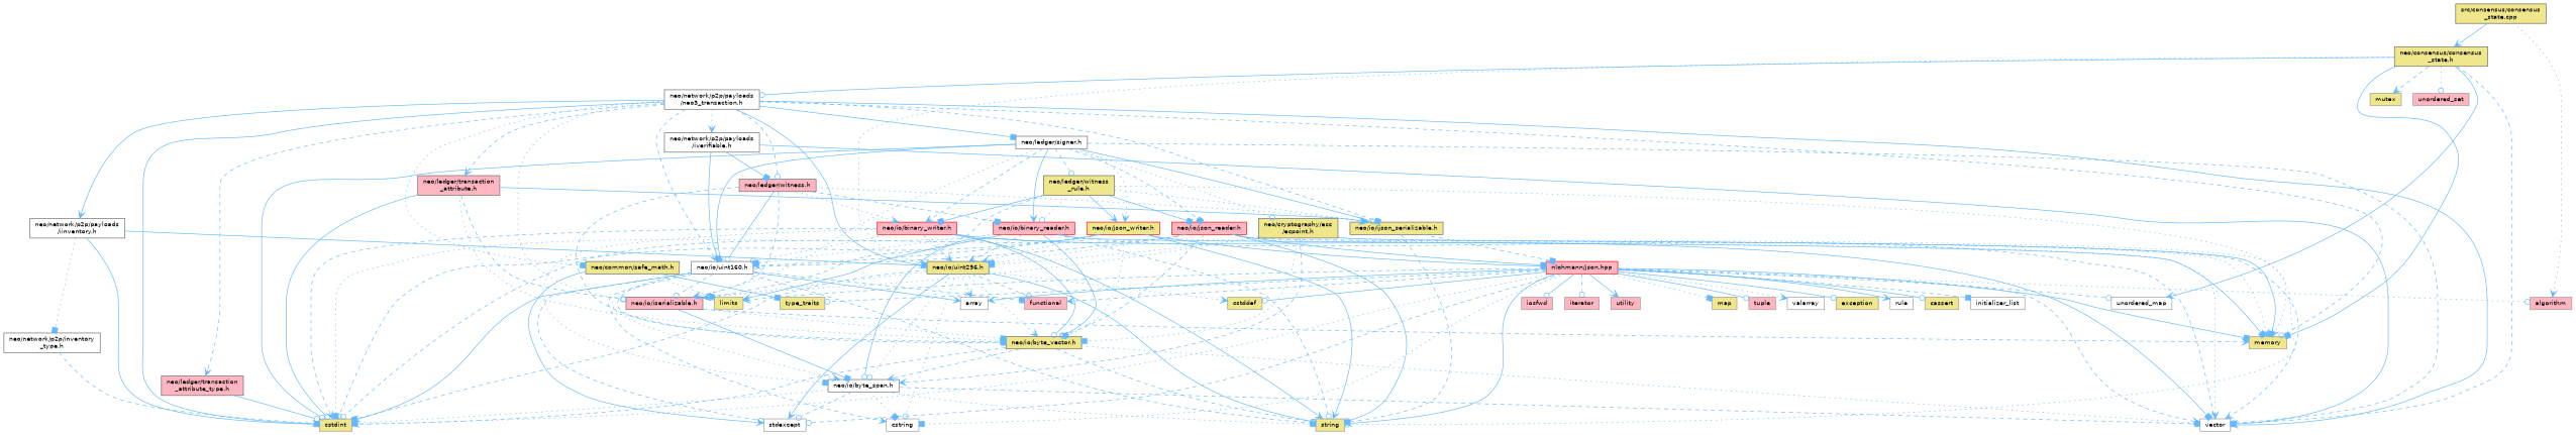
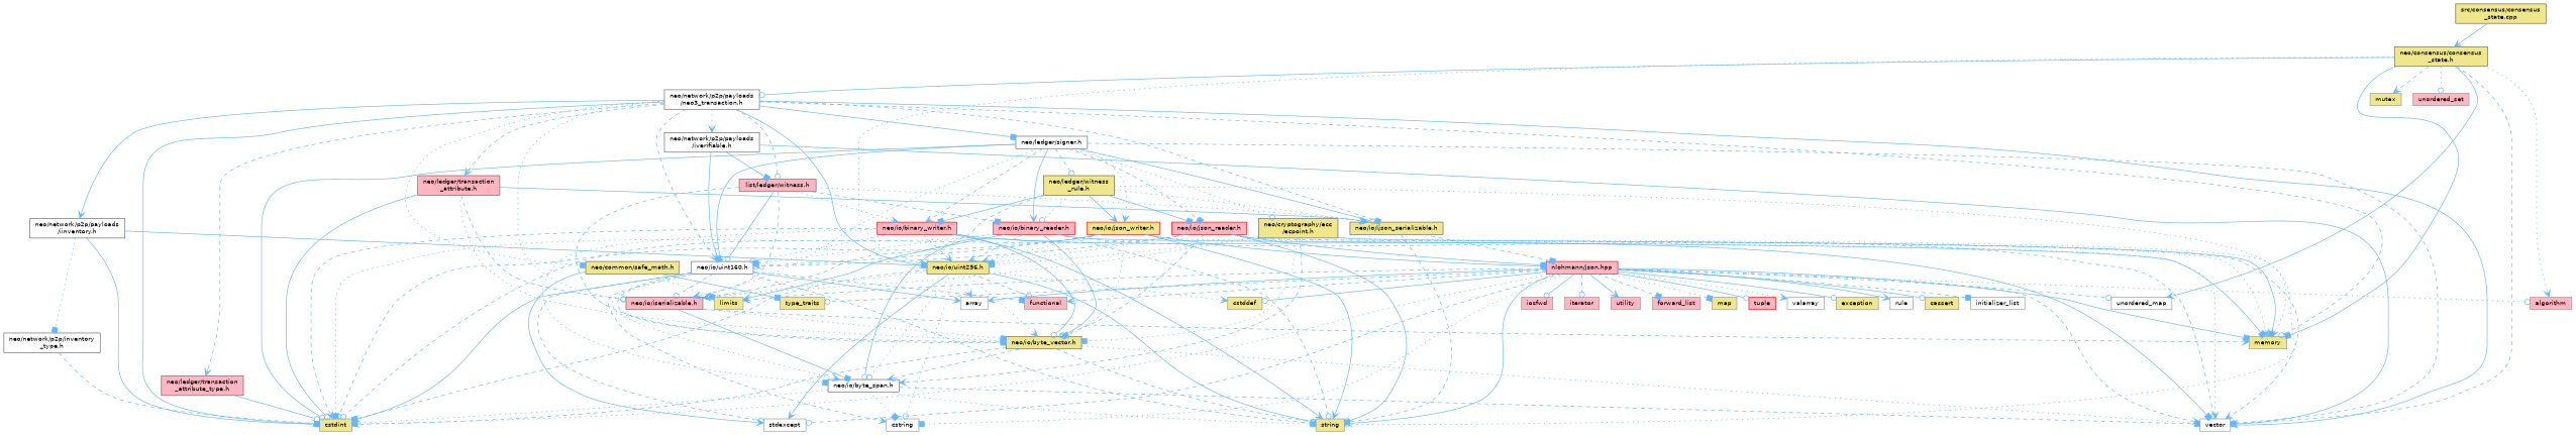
  digraph {
    node [color=grey60 fillcolor=khaki fontname=Helvetica fontsize=10 shape=box style=filled]
    edge [arrowhead=vee color=steelblue1 fontname=Helvetica fontsize=10 labelfontname=Helvetica labelfontsize=10 style=dashed]
    n1 [color=gray40 fontcolor=black height=0.2 label="src/consensus/consensus\l_state.cpp" width=0.4]
    n2 [color=grey40 height=0.2 label="neo/consensus/consensus\l_state.h" width=0.4]
    n3 [fillcolor=lightpink height=0.2 label=algorithm width=0.4]
    n4 [color=grey40 height=0.2 label="neo/io/uint256.h" width=0.4]
    n5 [fillcolor=white height=0.2 label=vector width=0.4]
    n6 [height=0.2 label=memory width=0.4]
    n7 [color=grey40 fillcolor=white height=0.2 label="neo/network/p2p/payloads\l/neo3_transaction.h" width=0.4]
    n8 [fillcolor=white height=0.2 label=unordered_map width=0.4]
    n9 [height=0.2 label=mutex width=0.4]
    n10 [fillcolor=lightpink height=0.2 label=unordered_set width=0.4]
    n11 [color=grey40 fillcolor=white height=0.2 label="neo/io/byte_span.h" width=0.4]
    n12 [height=0.2 label=cstdint width=0.4]
    n13 [fillcolor=white height=0.2 label=cstring width=0.4]
    n14 [fillcolor=white height=0.2 label=stdexcept width=0.4]
    n15 [height=0.2 label=string width=0.4]
    n16 [color=grey40 height=0.2 label="neo/io/byte_vector.h" width=0.4]
    n17 [color=grey40 fillcolor=lightpink height=0.2 label="neo/io/iserializable.h" width=0.4]
    n18 [fillcolor=white height=0.2 label=array width=0.4]
    n19 [height=0.2 label=cstddef width=0.4]
    n20 [fillcolor=lightpink height=0.2 label=functional width=0.4]
    n21 [color=grey40 height=0.2 label="neo/common/safe_math.h" width=0.4]
    n22 [color=grey40 height=0.2 label="neo/io/ijson_serializable.h" width=0.4]
    n23 [color=grey40 fillcolor=white height=0.2 label="neo/io/uint160.h" width=0.4]
    n24 [color=grey40 fillcolor=white height=0.2 label="neo/ledger/signer.h" width=0.4]
    n25 [color=grey40 fillcolor=lightpink height=0.2 label="neo/ledger/transaction\l_attribute.h" width=0.4]
    n26 [color=grey40 fillcolor=lightpink height=0.2 label="neo/ledger/transaction\l_attribute_type.h" width=0.4]
-   n27 [color=grey40 fillcolor=lightpink height=0.2 label="neo/ledger/witness.h" width=0.4]
+   n27 [color=grey40 fillcolor=lightpink height=0.2 label="list/ledger/witness.h" width=0.4]
    n28 [color=grey40 fillcolor=white height=0.2 label="neo/network/p2p/payloads\l/iinventory.h" width=0.4]
    n29 [color=grey40 fillcolor=white height=0.2 label="neo/network/p2p/payloads\l/iverifiable.h" width=0.4]
    n30 [height=0.2 label=limits width=0.4]
    n31 [height=0.2 label=type_traits width=0.4]
    n32 [color=red fillcolor=lightpink height=0.2 label="nlohmann/json.hpp" width=0.4]
    n33 [color=grey40 height=0.2 label="neo/cryptography/ecc\l/ecpoint.h" width=0.4]
    n34 [color=red fillcolor=lightpink height=0.2 label="neo/io/binary_reader.h" width=0.4]
    n35 [color=red fillcolor=lightpink height=0.2 label="neo/io/binary_writer.h" width=0.4]
    n36 [color=red fillcolor=lightpink height=0.2 label="neo/io/json_reader.h" width=0.4]
    n37 [color=red height=0.2 label="neo/io/json_writer.h" width=0.4]
    n38 [color=grey40 height=0.2 label="neo/ledger/witness\l_rule.h" width=0.4]
    n39 [color=grey40 fillcolor=white height=0.2 label="neo/network/p2p/inventory\l_type.h" width=0.4]
    n40 [fillcolor=white height=0.2 label=initializer_list width=0.4]
    n41 [fillcolor=lightpink height=0.2 label=iosfwd width=0.4]
    n42 [fillcolor=lightpink height=0.2 label=iterator width=0.4]
    n43 [fillcolor=lightpink height=0.2 label=utility width=0.4]
+   n44 [fillcolor=lightpink height=0.2 label=forward_list width=0.4]
    n45 [height=0.2 label=map width=0.4]
-   n46 [fillcolor=lightpink height=0.2 label=tuple width=0.4]
+   n46 [color=red fillcolor=lightpink height=0.2 label=tuple width=0.4]
    n47 [fillcolor=white height=0.2 label=valarray width=0.4]
    n48 [height=0.2 label=exception width=0.4]
    n49 [fillcolor=white height=0.2 label=rule width=0.4]
    n50 [height=0.2 label=cassert width=0.4]
    n1 -> n2 [style=solid]
-   n1 -> n3 [style=dotted]
+   n2 -> n3 [style=dotted]
    n2 -> n4 [style=dotted]
    n2 -> n5
    n2 -> n6 [arrowhead=box style=solid]
    n2 -> n7 [arrowhead=odot style=solid]
    n2 -> n8 [style=solid]
    n2 -> n9
    n2 -> n10 [arrowhead=odot style=dotted]
    n4 -> n11 [arrowhead=odot style=dotted]
    n4 -> n12 [arrowhead=box]
    n4 -> n13 [arrowhead=odot style=dotted]
    n4 -> n14 [style=solid]
    n4 -> n15 [arrowhead=odot style=solid]
    n4 -> n16 [style=dotted]
    n4 -> n17 [style=dotted]
    n4 -> n18 [style=dotted]
    n4 -> n19 [style=dotted]
    n4 -> n20 [arrowhead=odot]
    n7 -> n4 [style=solid]
    n7 -> n5 [style=solid]
    n7 -> n6 [arrowhead=odot]
    n7 -> n12 [arrowhead=odot style=solid]
    n7 -> n17 [arrowhead=odot style=dotted]
    n7 -> n21 [arrowhead=box style=dotted]
    n7 -> n22 [arrowhead=box]
    n7 -> n23
    n7 -> n24 [arrowhead=box style=solid]
    n7 -> n25
    n7 -> n26
    n7 -> n27 [arrowhead=odot]
    n7 -> n28 [style=solid]
    n7 -> n29 [style=dotted]
    n11 -> n5 [arrowhead=box]
    n11 -> n12 [arrowhead=box style=dotted]
    n11 -> n13 [arrowhead=box style=dotted]
-   n11 -> n14 [arrowhead=odot]
    n11 -> n15 [arrowhead=box style=dotted]
    n16 -> n5 [arrowhead=odot style=dotted]
    n16 -> n11
    n16 -> n12
    n16 -> n15 [arrowhead=odot]
    n17 -> n6
    n17 -> n11 [arrowhead=box style=solid]
    n17 -> n16 [arrowhead=box style=dotted]
    n21 -> n14 [style=solid]
    n21 -> n30 [arrowhead=box style=dotted]
    n21 -> n31 [arrowhead=box style=solid]
    n22 -> n15 [arrowhead=box]
    n22 -> n32 [arrowhead=box]
    n23 -> n11 [style=dotted]
    n23 -> n12 [style=solid]
    n23 -> n13
    n23 -> n14 [arrowhead=odot]
    n23 -> n15 [arrowhead=odot]
    n23 -> n16 [arrowhead=box]
    n23 -> n17 [arrowhead=odot]
    n23 -> n18 [style=solid]
    n23 -> n20 [arrowhead=box]
    n24 -> n5 [arrowhead=odot]
    n24 -> n12 [arrowhead=odot style=solid]
    n24 -> n17 [style=dotted]
    n24 -> n22 [arrowhead=odot style=solid]
    n24 -> n23 [arrowhead=odot style=solid]
    n24 -> n33 [arrowhead=odot style=dotted]
    n24 -> n34 [style=solid]
    n24 -> n35
    n24 -> n36 [arrowhead=box]
    n24 -> n37 [style=dotted]
    n24 -> n38 [arrowhead=odot]
    n25 -> n12 [arrowhead=odot style=solid]
    n25 -> n16 [arrowhead=box style=dotted]
    n25 -> n17 [arrowhead=odot]
    n25 -> n22 [style=solid]
    n26 -> n12 [arrowhead=odot style=solid]
    n27 -> n16 [arrowhead=box]
    n27 -> n17
    n27 -> n22 [style=dotted]
    n27 -> n23 [arrowhead=odot style=solid]
    n27 -> n34 [arrowhead=box]
    n27 -> n35 [style=dotted]
    n28 -> n4 [arrowhead=box style=solid]
    n28 -> n12 [arrowhead=box style=solid]
    n28 -> n39 [arrowhead=box style=dotted]
    n29 -> n5 [arrowhead=box style=solid]
    n29 -> n23 [arrowhead=box style=solid]
    n29 -> n27 [arrowhead=box style=solid]
    n32 -> n3 [arrowhead=odot style=dotted]
    n32 -> n5
    n32 -> n6 [arrowhead=box style=solid]
    n32 -> n8 [arrowhead=odot]
    n32 -> n12 [arrowhead=odot style=dotted]
    n32 -> n13 [arrowhead=box style=dotted]
    n32 -> n14 [arrowhead=odot]
    n32 -> n15 [style=solid]
    n32 -> n18 [style=solid]
    n32 -> n19 [arrowhead=odot style=solid]
    n32 -> n20
    n32 -> n30
    n32 -> n31 [arrowhead=odot]
    n32 -> n40 [arrowhead=box]
    n32 -> n41 [arrowhead=odot style=solid]
    n32 -> n42 [arrowhead=odot]
    n32 -> n43 [style=solid]
+   n32 -> n44 [arrowhead=box]
    n32 -> n45 [arrowhead=box style=dotted]
    n32 -> n46 [arrowhead=odot style=solid]
    n32 -> n47 [style=dotted]
    n32 -> n48 [arrowhead=odot style=solid]
    n32 -> n49 [style=solid]
    n32 -> n50 [arrowhead=odot style=solid]
    n33 -> n4 [arrowhead=box style=dotted]
    n33 -> n6 [arrowhead=box style=solid]
    n33 -> n11
    n33 -> n15 [arrowhead=odot style=dotted]
    n33 -> n16 [arrowhead=box style=dotted]
    n33 -> n17 [style=dotted]
    n34 -> n4
    n34 -> n5 [arrowhead=odot]
    n34 -> n6 [arrowhead=box style=solid]
    n34 -> n12 [arrowhead=box style=dotted]
    n34 -> n15 [arrowhead=odot]
    n34 -> n16 [arrowhead=odot style=solid]
    n34 -> n23 [arrowhead=box style=dotted]
    n34 -> n30 [style=solid]
    n35 -> n4
    n35 -> n5 [arrowhead=box style=solid]
    n35 -> n11 [arrowhead=box style=dotted]
    n35 -> n12
    n35 -> n15 [style=solid]
    n35 -> n16 [arrowhead=odot style=solid]
    n35 -> n23 [arrowhead=odot style=dotted]
    n36 -> n4 [arrowhead=box style=dotted]
    n36 -> n5
    n36 -> n6 [style=dotted]
    n36 -> n12 [arrowhead=odot]
    n36 -> n15 [arrowhead=odot style=solid]
    n36 -> n16 [arrowhead=odot]
    n36 -> n23 [arrowhead=odot]
    n36 -> n32 [arrowhead=box style=solid]
    n37 -> n4 [style=dotted]
    n37 -> n5 [style=dotted]
    n37 -> n11 [arrowhead=odot style=solid]
    n37 -> n12 [arrowhead=odot]
    n37 -> n15 [style=solid]
    n37 -> n16 [arrowhead=box style=dotted]
    n37 -> n23
    n37 -> n32 [arrowhead=box style=solid]
    n38 -> n6 [style=dotted]
    n38 -> n17
    n38 -> n22 [style=dotted]
    n38 -> n34 [arrowhead=odot style=dotted]
    n38 -> n35 [arrowhead=box style=solid]
    n38 -> n36 [arrowhead=box style=solid]
    n38 -> n37 [style=solid]
    n39 -> n12
  }
